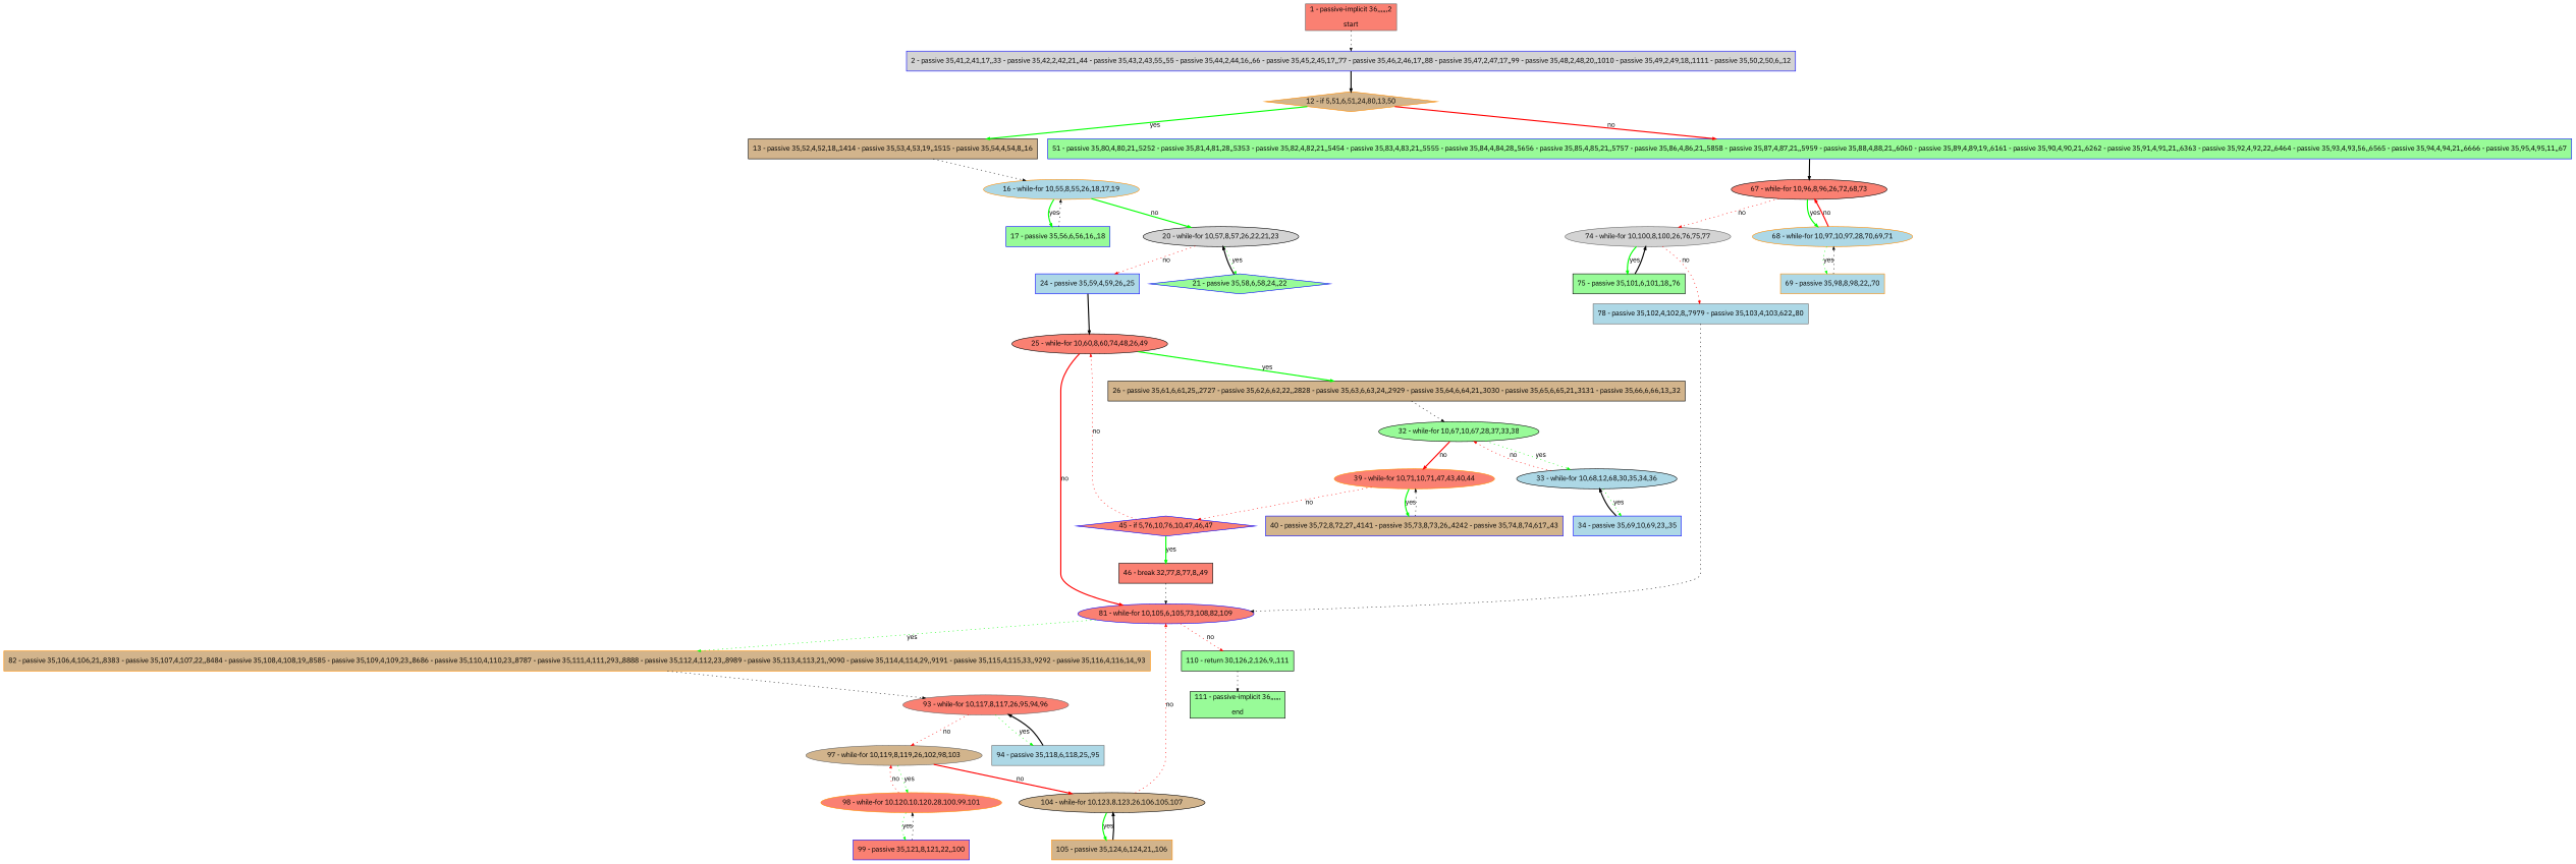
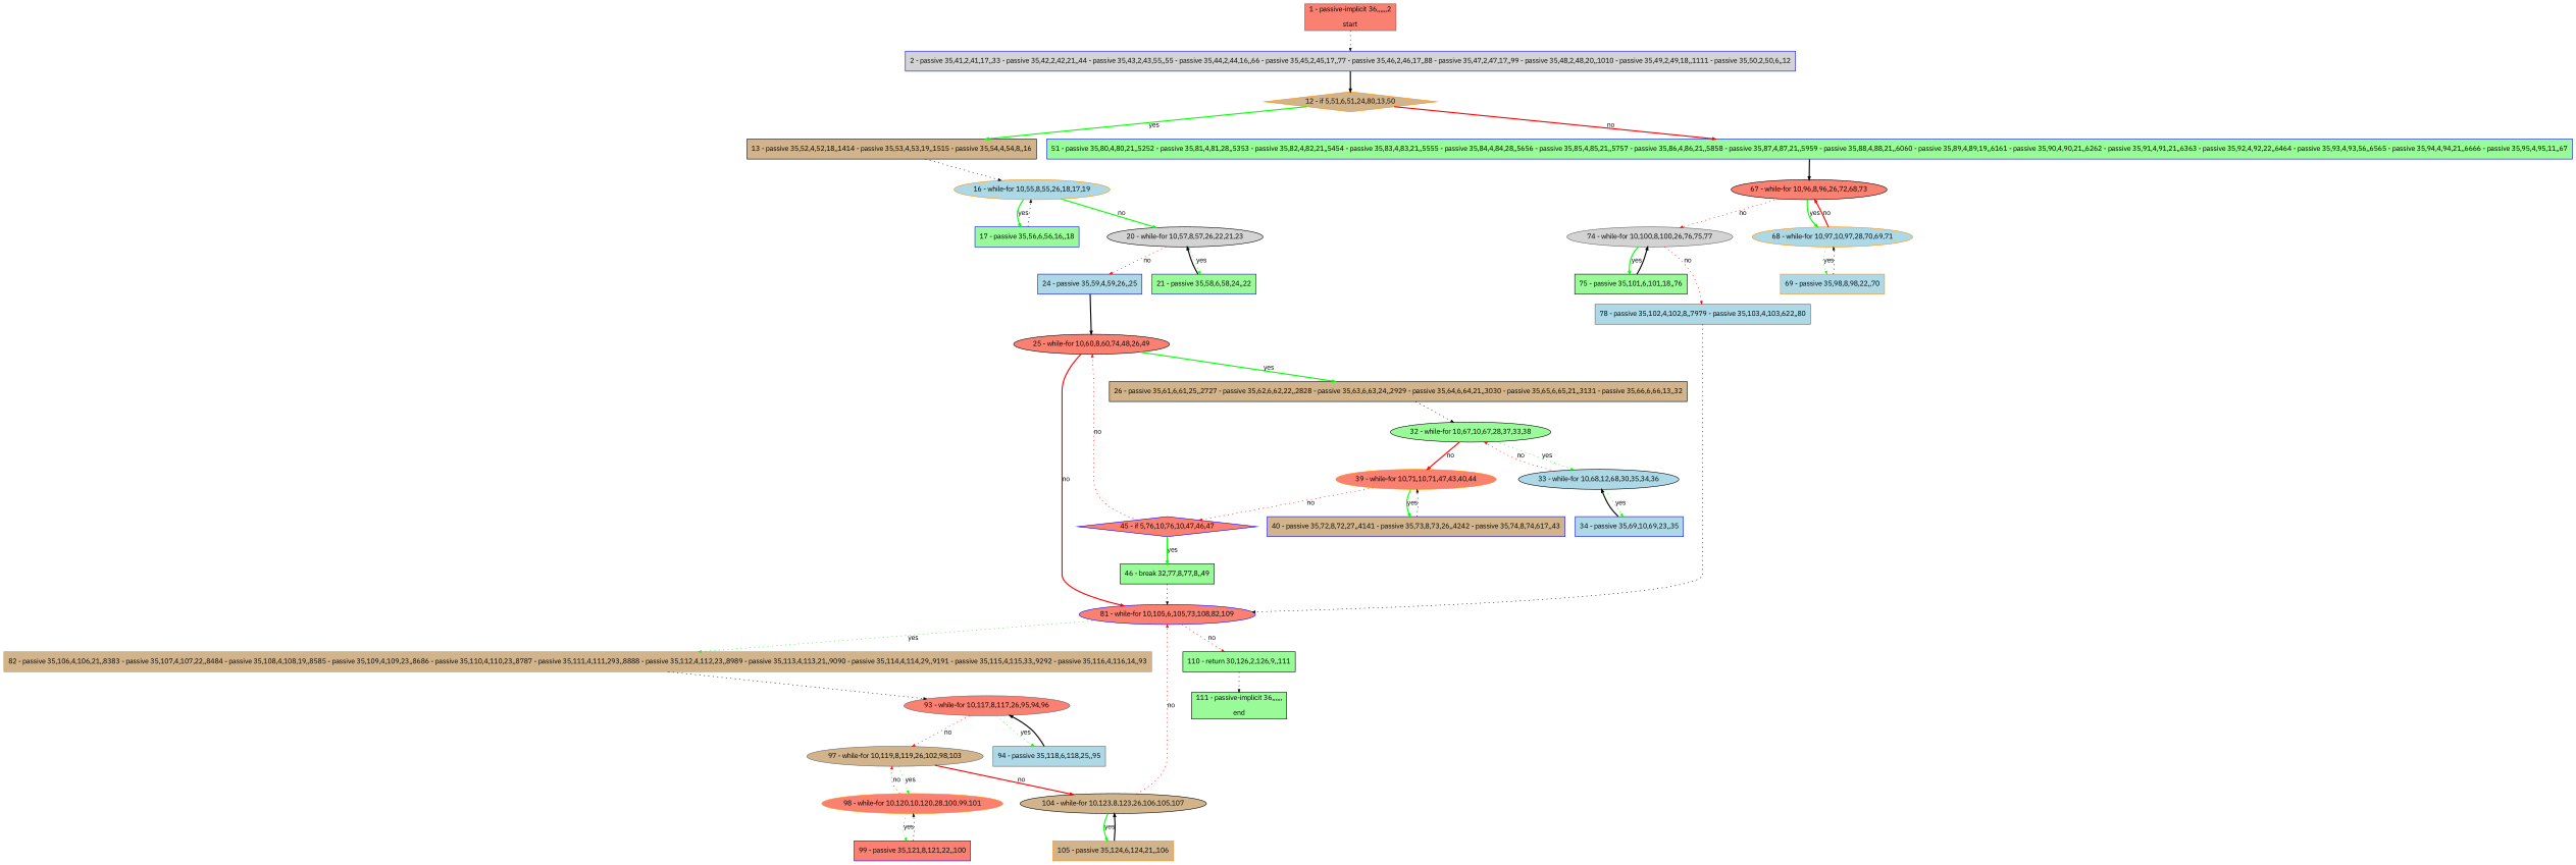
  digraph {
    bgcolor=white
    compound=true
    fillcolor="#FFFFCC"
    fontname="IBM Plex Sans"
    fontsize=12
    pack=true
    packmode=clust
    style="rounded,filled"
    node [color=black compound=true fillcolor=salmon fixedsize=false fontname="IBM Plex Sans" fontsize=12 node_initialized=no shape=box style=filled]
    edge [arrowhead=normal arrowsize=0.5 arrowtail=none color="#000000" compound=true dir=forward fontcolor=black fontname="IBM Plex Sans" fontsize=12 style=dotted]
    n1 [color=blue fillcolor=lightgrey label="2 - passive 35,41,2,41,17,,33 - passive 35,42,2,42,21,,44 - passive 35,43,2,43,55,,55 - passive 35,44,2,44,16,,66 - passive 35,45,2,45,17,,77 - passive 35,46,2,46,17,,88 - passive 35,47,2,47,17,,99 - passive 35,48,2,48,20,,1010 - passive 35,49,2,49,18,,1111 - passive 35,50,2,50,6,,12"]
    n2 [color=darkorange fillcolor=tan label="12 - if 5,51,6,51,24,80,13,50" shape=diamond]
    n3 [fillcolor=tan label="13 - passive 35,52,4,52,18,,1414 - passive 35,53,4,53,19,,1515 - passive 35,54,4,54,8,,16"]
    n4 [color=blue fillcolor=palegreen label="51 - passive 35,80,4,80,21,,5252 - passive 35,81,4,81,28,,5353 - passive 35,82,4,82,21,,5454 - passive 35,83,4,83,21,,5555 - passive 35,84,4,84,28,,5656 - passive 35,85,4,85,21,,5757 - passive 35,86,4,86,21,,5858 - passive 35,87,4,87,21,,5959 - passive 35,88,4,88,21,,6060 - passive 35,89,4,89,19,,6161 - passive 35,90,4,90,21,,6262 - passive 35,91,4,91,21,,6363 - passive 35,92,4,92,22,,6464 - passive 35,93,4,93,56,,6565 - passive 35,94,4,94,21,,6666 - passive 35,95,4,95,11,,67"]
    n5 [color=gray40 label="1 - passive-implicit 36,,,,,,2\n\nstart"]
    n6 [color=darkorange fillcolor=lightblue label="16 - while-for 10,55,8,55,26,18,17,19" shape=oval]
    n7 [label="67 - while-for 10,96,8,96,26,72,68,73" shape=oval]
    n8 [color=blue fillcolor=palegreen label="17 - passive 35,56,6,56,16,,18"]
    n9 [fillcolor=lightgrey label="20 - while-for 10,57,8,57,26,22,21,23" shape=oval]
    n10 [color=darkorange fillcolor=lightblue label="68 - while-for 10,97,10,97,28,70,69,71" shape=oval]
    n11 [color=gray40 fillcolor=lightgrey label="74 - while-for 10,100,8,100,26,76,75,77" shape=oval]
-   n12 [color=blue fillcolor=palegreen label="21 - passive 35,58,6,58,24,,22" shape=diamond]
+   n12 [color=blue fillcolor=palegreen label="21 - passive 35,58,6,58,24,,22"]
    n13 [color=blue fillcolor=lightblue label="24 - passive 35,59,4,59,26,,25"]
    n14 [label="25 - while-for 10,60,8,60,74,48,26,49" shape=oval]
    n15 [fillcolor=tan label="26 - passive 35,61,6,61,25,,2727 - passive 35,62,6,62,22,,2828 - passive 35,63,6,63,24,,2929 - passive 35,64,6,64,21,,3030 - passive 35,65,6,65,21,,3131 - passive 35,66,6,66,13,,32"]
    n16 [color=blue label="81 - while-for 10,105,6,105,73,108,82,109" shape=oval]
    n17 [fillcolor=palegreen label="32 - while-for 10,67,10,67,28,37,33,38" shape=oval]
    n18 [color=darkorange fillcolor=tan label="82 - passive 35,106,4,106,21,,8383 - passive 35,107,4,107,22,,8484 - passive 35,108,4,108,19,,8585 - passive 35,109,4,109,23,,8686 - passive 35,110,4,110,23,,8787 - passive 35,111,4,111,293,,8888 - passive 35,112,4,112,23,,8989 - passive 35,113,4,113,21,,9090 - passive 35,114,4,114,29,,9191 - passive 35,115,4,115,33,,9292 - passive 35,116,4,116,14,,93"]
    n19 [fillcolor=palegreen label="110 - return 30,126,2,126,9,,111"]
    n20 [fillcolor=lightblue label="33 - while-for 10,68,12,68,30,35,34,36" shape=oval]
    n21 [color=darkorange label="39 - while-for 10,71,10,71,47,43,40,44" shape=oval]
    n22 [color=gray40 label="93 - while-for 10,117,8,117,26,95,94,96" shape=oval]
    n23 [fillcolor=palegreen label="111 - passive-implicit 36,,,,,,\n\nend"]
    n24 [color=blue fillcolor=lightblue label="34 - passive 35,69,10,69,23,,35"]
    n25 [color=blue fillcolor=tan label="40 - passive 35,72,8,72,27,,4141 - passive 35,73,8,73,26,,4242 - passive 35,74,8,74,617,,43"]
    n26 [color=blue label="45 - if 5,76,10,76,10,47,46,47" shape=diamond]
-   n27 [label="46 - break 32,77,8,77,8,,49"]
+   n27 [fillcolor=palegreen label="46 - break 32,77,8,77,8,,49"]
    n28 [color=darkorange fillcolor=lightblue label="69 - passive 35,98,8,98,22,,70"]
    n29 [fillcolor=palegreen label="75 - passive 35,101,6,101,18,,76"]
    n30 [color=gray40 fillcolor=lightblue label="78 - passive 35,102,4,102,8,,7979 - passive 35,103,4,103,622,,80"]
    n31 [color=gray40 fillcolor=lightblue label="94 - passive 35,118,6,118,25,,95"]
    n32 [color=gray40 fillcolor=tan label="97 - while-for 10,119,8,119,26,102,98,103" shape=oval]
    n33 [color=darkorange label="98 - while-for 10,120,10,120,28,100,99,101" shape=oval]
    n34 [fillcolor=tan label="104 - while-for 10,123,8,123,26,106,105,107" shape=oval]
    n35 [color=blue label="99 - passive 35,121,8,121,22,,100"]
    n36 [color=darkorange fillcolor=tan label="105 - passive 35,124,6,124,21,,106"]
    n1 -> n2 [style=bold]
    n2 -> n3 [color="#00ff00" label=yes style=bold]
    n2 -> n4 [color="#ff0000" label=no style=bold]
    n3 -> n6
    n4 -> n7 [style=bold]
    n5 -> n1
    n6 -> n8 [color="#00ff00" label=yes style=bold]
    n6 -> n9 [color="#00ff00" label=no style=bold]
    n7 -> n10 [color="#00ff00" label=yes style=bold]
    n7 -> n11 [color="#ff0000" label=no]
    n8 -> n6
    n9 -> n12 [color="#00ff00" label=yes]
    n9 -> n13 [color="#ff0000" label=no]
    n10 -> n7 [color="#ff0000" label=no style=bold]
    n10 -> n28 [color="#00ff00" label=yes]
    n11 -> n29 [color="#00ff00" label=yes style=bold]
    n11 -> n30 [color="#ff0000" label=no]
    n12 -> n9 [style=bold]
    n13 -> n14 [style=bold]
    n14 -> n15 [color="#00ff00" label=yes style=bold]
    n14 -> n16 [color="#ff0000" label=no style=bold]
    n15 -> n17
    n16 -> n18 [color="#00ff00" label=yes]
    n16 -> n19 [color="#ff0000" label=no]
    n17 -> n20 [color="#00ff00" label=yes]
    n17 -> n21 [color="#ff0000" label=no style=bold]
    n18 -> n22
    n19 -> n23
    n20 -> n17 [color="#ff0000" label=no]
    n20 -> n24 [color="#00ff00" label=yes]
    n21 -> n25 [color="#00ff00" label=yes style=bold]
    n21 -> n26 [color="#ff0000" label=no]
    n22 -> n31 [color="#00ff00" label=yes]
    n22 -> n32 [color="#ff0000" label=no]
    n24 -> n20 [style=bold]
    n25 -> n21
    n26 -> n14 [color="#ff0000" label=no]
    n26 -> n27 [color="#00ff00" label=yes style=bold]
    n27 -> n16
    n28 -> n10
    n29 -> n11 [style=bold]
    n30 -> n16
    n31 -> n22 [style=bold]
    n32 -> n33 [color="#00ff00" label=yes]
    n32 -> n34 [color="#ff0000" label=no style=bold]
    n33 -> n32 [color="#ff0000" label=no]
    n33 -> n35 [color="#00ff00" label=yes]
    n34 -> n16 [color="#ff0000" label=no]
    n34 -> n36 [color="#00ff00" label=yes style=bold]
    n35 -> n33
    n36 -> n34 [style=bold]
  }
